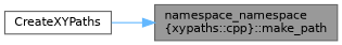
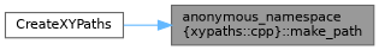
  digraph {
    rankdir=RL
    node [fontname=Helvetica fontsize=10 shape=box style=filled]
-   n1 [color=gray40 fillcolor=grey60 fontcolor=black height=0.2 label="namespace_namespace\l\{xypaths::cpp\}::make_path" width=0.4]
+   n1 [color=gray40 fillcolor=grey60 fontcolor=black height=0.2 label="anonymous_namespace\l\{xypaths::cpp\}::make_path" width=0.4]
    n2 [color=grey40 fillcolor=white height=0.2 label=CreateXYPaths width=0.4]
    n1 -> n2 [color=steelblue1 dir=back fontname=Helvetica fontsize=10 labelfontname=Helvetica labelfontsize=10 style=solid]
  }
